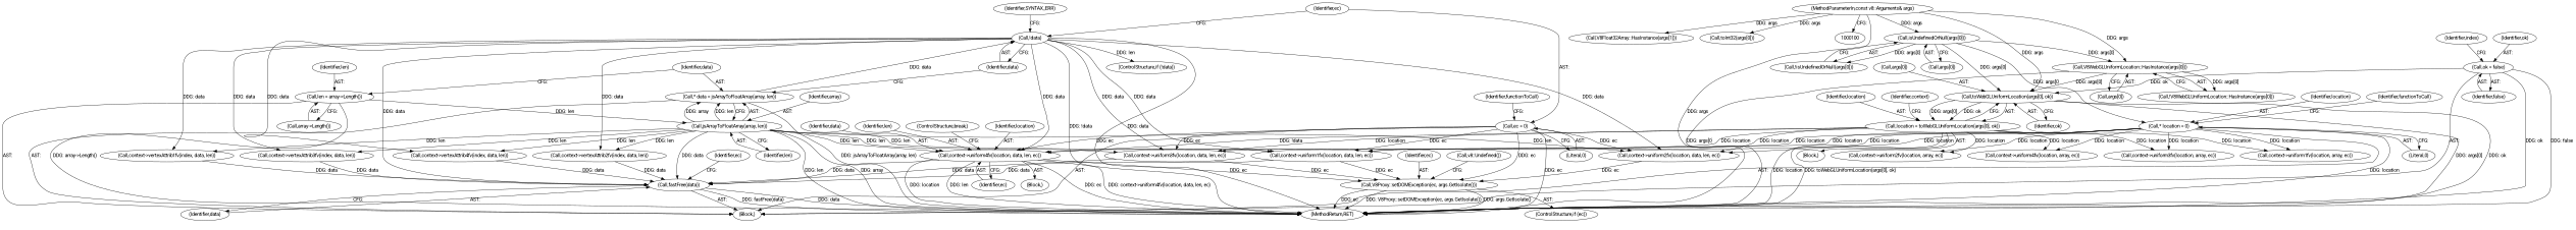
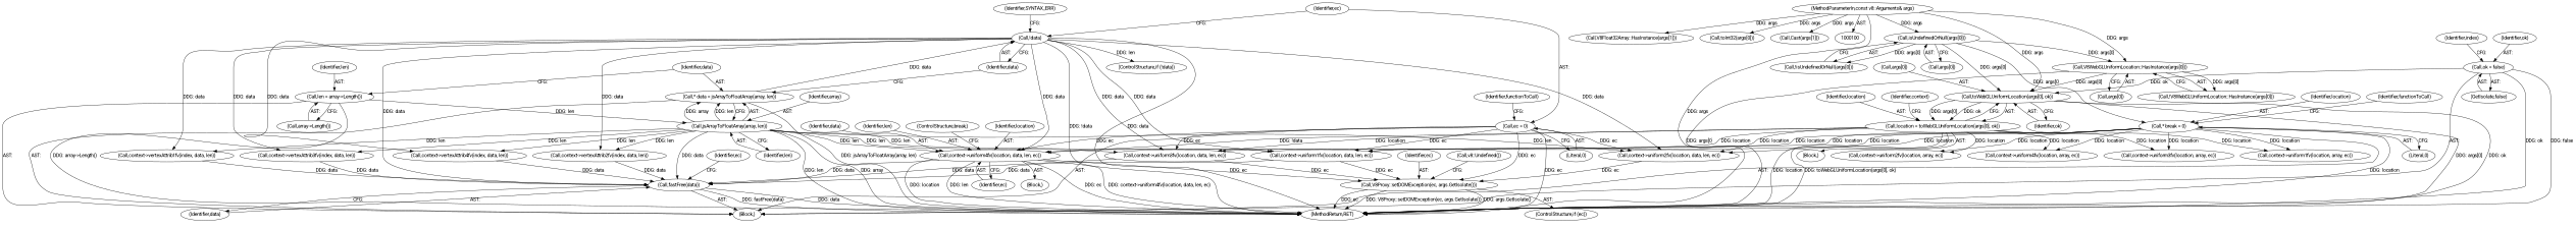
  digraph {
    fontname=Roboto
    node [fontname=Roboto]
    edge [fontname=Roboto]
    n1 [label="(Call,context->uniform4fv(location, data, len, ec))"]
    n2 [label="(Call,fastFree(data))"]
    n3 [label="(Call,V8Proxy::setDOMException(ec, args.GetIsolate()))"]
    n4 [label="(Block,)"]
    n5 [label="(MethodReturn,RET)"]
    n6 [label="(Identifier,ec)"]
    n7 [label="(Block,)"]
    n8 [label="(Identifier,data)"]
    n9 [label="(ControlStructure,if (ec))"]
-   n10 [label="(Call,* location = 0)"]
+   n10 [label="(Call,* break = 0)"]
    n11 [label="(Call,context->uniform1fv(location, data, len, ec))"]
    n12 [label="(Literal,0)"]
    n13 [label="(Call,context->uniform2fv(location, data, len, ec))"]
    n14 [label="(Call,context->uniform3fv(location, array, ec))"]
    n15 [label="(Call,context->uniform3fv(location, data, len, ec))"]
    n16 [label="(Call,context->uniform2fv(location, array, ec))"]
    n17 [label="(Call,context->uniform4fv(location, array, ec))"]
    n18 [label="(Call,context->uniform1fv(location, array, ec))"]
    n19 [label="(Call,location = toWebGLUniformLocation(args[0], ok))"]
    n20 [label="(Call,toWebGLUniformLocation(args[0], ok))"]
    n21 [label="(Block,)"]
    n22 [label="(Identifier,ok)"]
    n23 [label="(Call,V8WebGLUniformLocation::HasInstance(args[0]))"]
    n24 [label="(Call,args[0])"]
    n25 [label="(Call,!V8WebGLUniformLocation::HasInstance(args[0]))"]
    n26 [label="(Call,isUndefinedOrNull(args[0]))"]
    n27 [label="(Call,!isUndefinedOrNull(args[0]))"]
    n28 [label="(Call,args[0])"]
    n29 [label="(MethodParameterIn,const v8::Arguments& args)"]
    n30 [label="(Call,V8Float32Array::HasInstance(args[1]))"]
    n31 [label="(Call,toInt32(args[0]))"]
+   n32 [label="(Call,Cast(args[1]))"]
    1000100
    n34 [label="(Call,ok = false)"]
-   n35 [label="(Identifier,false)"]
+   n35 [label="(GetIsolate,false)"]
    n36 [label="(Call,!data)"]
    n37 [label="(Identifier,data)"]
    n38 [label="(Call,context->vertexAttrib3fv(index, data, len))"]
    n39 [label="(ControlStructure,if (!data))"]
    n40 [label="(Call,context->vertexAttrib2fv(index, data, len))"]
    n41 [label="(Call,context->vertexAttrib1fv(index, data, len))"]
    n42 [label="(Call,context->vertexAttrib4fv(index, data, len))"]
    n43 [label="(Call,* data = jsArrayToFloatArray(array, len))"]
    n44 [label="(Call,jsArrayToFloatArray(array, len))"]
    n45 [label="(Identifier,len)"]
    n46 [label="(Call,len = array->Length())"]
    n47 [label="(Call,array->Length())"]
    n48 [label="(Call,ec = 0)"]
    n49 [label="(Literal,0)"]
    n50 [label="(Identifier,index)"]
    n51 [label="(Identifier,location)"]
    n52 [label="(Identifier,len)"]
    n53 [label="(Identifier,ok)"]
    n54 [label="(Identifier,context)"]
    n55 [label="(Identifier,functionToCall)"]
    n56 [label="(ControlStructure,break;)"]
    n57 [label="(Identifier,data)"]
    n58 [label="(Identifier,ec)"]
    n59 [label="(Identifier,ec)"]
    n60 [label="(Identifier,location)"]
    n61 [label="(Identifier,location)"]
    n62 [label="(Identifier,SYNTAX_ERR)"]
    n63 [label="(Identifier,functionToCall)"]
    n64 [label="(Call,v8::Undefined())"]
    n65 [label="(Call,args[0])"]
    n66 [label="(Identifier,data)"]
    n67 [label="(Identifier,len)"]
    n68 [label="(Identifier,array)"]
    n69 [label="(Identifier,ec)"]
    n1 -> n2 [label="DDG: data"]
    n1 -> n3 [label="DDG: ec"]
    n1 -> n4 [label="AST: "]
    n1 -> n5 [label="DDG: context->uniform4fv(location, data, len, ec)"]
    n1 -> n5 [label="DDG: location"]
    n1 -> n5 [label="DDG: len"]
    n1 -> n5 [label="DDG: ec"]
    n1 -> n6 [label="CFG: "]
    n2 -> n5 [label="DDG: data"]
    n2 -> n5 [label="DDG: fastFree(data)"]
    n2 -> n7 [label="AST: "]
    n2 -> n8 [label="CFG: "]
    n3 -> n5 [label="DDG: args.GetIsolate()"]
    n3 -> n5 [label="DDG: ec"]
    n3 -> n5 [label="DDG: V8Proxy::setDOMException(ec, args.GetIsolate())"]
    n3 -> n9 [label="AST: "]
    n6 -> n1 [label="AST: "]
    n8 -> n2 [label="AST: "]
    n10 -> n1 [label="DDG: location"]
    n10 -> n5 [label="DDG: location"]
    n10 -> n7 [label="AST: "]
    n10 -> n11 [label="DDG: location"]
    n10 -> n12 [label="CFG: "]
    n10 -> n13 [label="DDG: location"]
    n10 -> n14 [label="DDG: location"]
    n10 -> n15 [label="DDG: location"]
    n10 -> n16 [label="DDG: location"]
    n10 -> n17 [label="DDG: location"]
    n10 -> n18 [label="DDG: location"]
    n11 -> n2 [label="DDG: data"]
    n11 -> n3 [label="DDG: ec"]
    n12 -> n10 [label="AST: "]
    n13 -> n3 [label="DDG: ec"]
    n15 -> n2 [label="DDG: data"]
    n15 -> n3 [label="DDG: ec"]
    n19 -> n1 [label="DDG: !data"]
    n19 -> n5 [label="DDG: toWebGLUniformLocation(args[0], ok)"]
    n19 -> n5 [label="DDG: location"]
    n19 -> n11 [label="DDG: location"]
    n19 -> n13 [label="DDG: location"]
    n19 -> n14 [label="DDG: location"]
    n19 -> n15 [label="DDG: location"]
    n19 -> n16 [label="DDG: location"]
    n19 -> n17 [label="DDG: location"]
    n19 -> n18 [label="DDG: location"]
    n19 -> n20 [label="CFG: "]
    n19 -> n21 [label="AST: "]
    n20 -> n5 [label="DDG: args[0]"]
    n20 -> n5 [label="DDG: ok"]
    n20 -> n19 [label="AST: "]
    n20 -> n19 [label="DDG: args[0]"]
    n20 -> n19 [label="DDG: ok"]
    n20 -> n22 [label="CFG: "]
    n22 -> n20 [label="AST: "]
    n23 -> n5 [label="DDG: args[0]"]
    n23 -> n20 [label="DDG: args[0]"]
    n23 -> n24 [label="CFG: "]
    n23 -> n25 [label="AST: "]
    n23 -> n25 [label="DDG: args[0]"]
    n24 -> n23 [label="AST: "]
    n25 -> n23 [label="CFG: "]
    n26 -> n10 [label="DDG: args[0]"]
    n26 -> n20 [label="DDG: args[0]"]
    n26 -> n23 [label="DDG: args[0]"]
    n26 -> n27 [label="AST: "]
    n26 -> n27 [label="DDG: args[0]"]
    n26 -> n28 [label="CFG: "]
    n27 -> n26 [label="CFG: "]
    n28 -> n26 [label="AST: "]
    n29 -> n5 [label="DDG: args"]
    n29 -> n20 [label="DDG: args"]
    n29 -> n23 [label="DDG: args"]
    n29 -> n26 [label="DDG: args"]
    n29 -> n30 [label="DDG: args"]
    n29 -> n31 [label="DDG: args"]
-   n29 -> 1000100 [label="CFG: "]
+   n29 -> n32 [label="DDG: args"]
+   n29 -> 1000100 [label="AST: "]
    n34 -> n5 [label="DDG: false"]
    n34 -> n5 [label="DDG: ok"]
    n34 -> n7 [label="AST: "]
    n34 -> n20 [label="DDG: ok"]
    n34 -> n35 [label="AST: "]
    n35 -> n34 [label="AST: "]
    n36 -> n1 [label="DDG: data"]
    n36 -> n2 [label="DDG: data"]
    n36 -> n5 [label="DDG: !data"]
    n36 -> n5 [label="DDG: data"]
    n36 -> n11 [label="DDG: data"]
    n36 -> n13 [label="DDG: data"]
    n36 -> n15 [label="DDG: data"]
    n36 -> n37 [label="CFG: "]
    n36 -> n38 [label="DDG: data"]
    n36 -> n39 [label="DDG: len"]
    n36 -> n40 [label="DDG: data"]
    n36 -> n41 [label="DDG: data"]
    n36 -> n42 [label="DDG: data"]
    n37 -> n36 [label="AST: "]
    n37 -> n43 [label="CFG: "]
    n38 -> n2 [label="DDG: data"]
    n40 -> n2 [label="DDG: data"]
    n41 -> n2 [label="DDG: data"]
    n42 -> n2 [label="DDG: data"]
    n43 -> n5 [label="DDG: jsArrayToFloatArray(array, len)"]
    n43 -> n7 [label="AST: "]
    n43 -> n36 [label="DDG: data"]
    n43 -> n44 [label="CFG: "]
    n44 -> n1 [label="DDG: len"]
    n44 -> n2 [label="DDG: data"]
    n44 -> n5 [label="DDG: len"]
    n44 -> n5 [label="DDG: array"]
    n44 -> n11 [label="DDG: len"]
    n44 -> n13 [label="DDG: len"]
    n44 -> n15 [label="DDG: len"]
    n44 -> n38 [label="DDG: len"]
    n44 -> n40 [label="DDG: len"]
    n44 -> n41 [label="DDG: len"]
    n44 -> n42 [label="DDG: len"]
    n44 -> n43 [label="AST: "]
    n44 -> n43 [label="DDG: array"]
    n44 -> n43 [label="DDG: len"]
    n44 -> n45 [label="CFG: "]
    n45 -> n44 [label="AST: "]
    n46 -> n5 [label="DDG: array->Length()"]
    n46 -> n7 [label="AST: "]
    n46 -> n44 [label="DDG: len"]
    n46 -> n47 [label="CFG: "]
    n47 -> n46 [label="AST: "]
    n48 -> n1 [label="DDG: ec"]
    n48 -> n3 [label="DDG: ec"]
    n48 -> n5 [label="DDG: ec"]
    n48 -> n7 [label="AST: "]
    n48 -> n11 [label="DDG: ec"]
    n48 -> n13 [label="DDG: ec"]
    n48 -> n15 [label="DDG: ec"]
    n48 -> n49 [label="CFG: "]
    n49 -> n48 [label="AST: "]
    n50 -> n34 [label="CFG: "]
    n51 -> n19 [label="AST: "]
    n52 -> n46 [label="AST: "]
    n53 -> n34 [label="AST: "]
    n54 -> n19 [label="CFG: "]
    n55 -> n48 [label="CFG: "]
    n56 -> n1 [label="CFG: "]
    n57 -> n43 [label="AST: "]
    n57 -> n46 [label="CFG: "]
    n58 -> n2 [label="CFG: "]
    n59 -> n3 [label="AST: "]
    n60 -> n10 [label="AST: "]
    n61 -> n1 [label="AST: "]
    n62 -> n36 [label="CFG: "]
    n63 -> n10 [label="CFG: "]
    n64 -> n3 [label="CFG: "]
    n65 -> n20 [label="AST: "]
    n66 -> n1 [label="AST: "]
    n67 -> n1 [label="AST: "]
    n68 -> n44 [label="AST: "]
    n69 -> n36 [label="CFG: "]
    n69 -> n48 [label="AST: "]
  }
